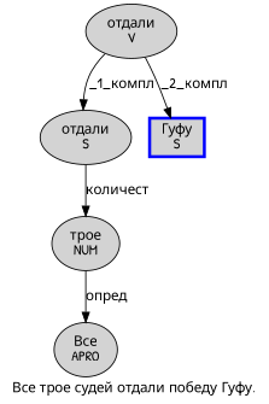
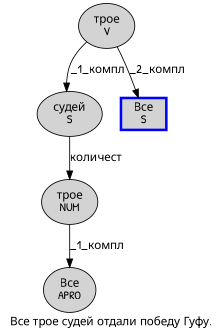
  digraph {
    fontname="Patrick Hand"
    label="Все трое судей отдали победу Гуфу."
    node [fillcolor=lightgray fontname="Patrick Hand" penwidth=1 shape=ellipse style=filled]
    edge [fontname="Patrick Hand"]
    n1 [label="Все\nAPRO"]
    n2 [label="трое\nNUM"]
-   n3 [label="отдали\nS"]
-   n4 [label="отдали\nV"]
-   n5 [color=blue label="Гуфу\nS" penwidth=3 shape=box]
-   n2 -> n1 [label="опред"]
+   n3 [label="судей\nS"]
+   n4 [label="трое\nV"]
+   n5 [color=blue label="Все\nS" penwidth=3 shape=box]
+   n2 -> n1 [label="_1_компл"]
    n3 -> n2 [label="количест"]
    n4 -> n3 [label="_1_компл"]
    n4 -> n5 [label="_2_компл"]
  }
